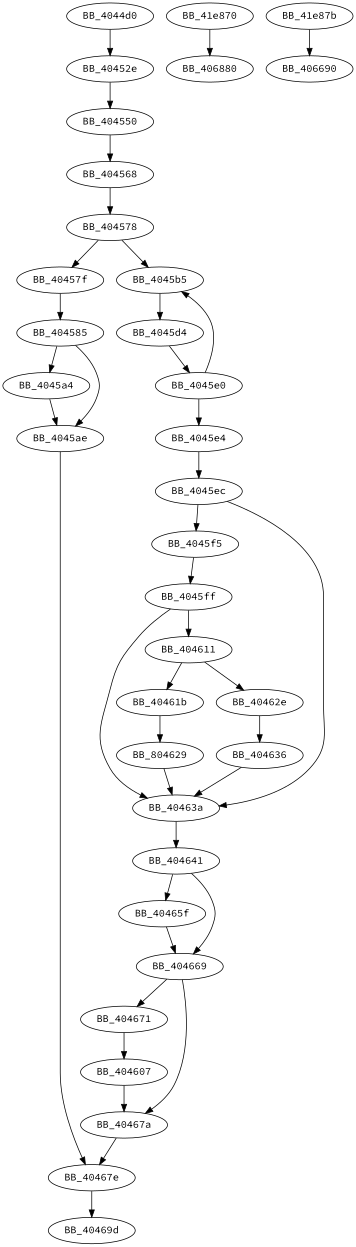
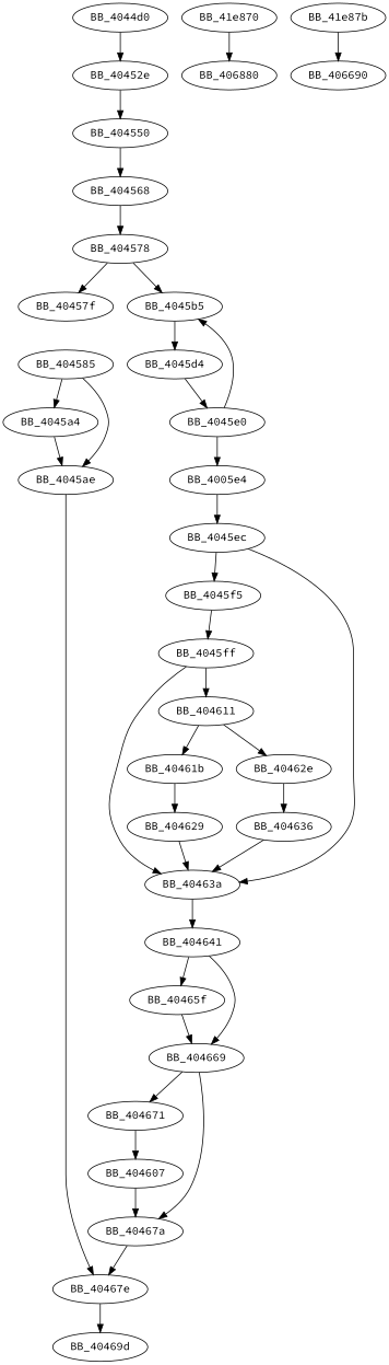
  digraph {
    fontname="Source Code Pro"
    node [fontname="Source Code Pro"]
    edge [fontname="Source Code Pro"]
    BB_4044d0
    BB_40452e
    BB_404550
    BB_404568
    BB_404578
    BB_40457f
    BB_4045b5
    BB_404585
    BB_4045d4
    BB_4045a4
    BB_4045ae
    BB_4045e0
    BB_40467e
    BB_40469d
-   BB_4045e4
+   BB_4045e4 [label=BB_4005e4]
    BB_4045ec
    BB_4045f5
    BB_40463a
    BB_4045ff
    BB_404641
    BB_404611
    BB_40465f
    BB_404669
    BB_40461b
    BB_40462e
-   BB_404629 [label=BB_804629]
+   BB_404629
    BB_404636
    BB_404671
    BB_40467a
    n30 [label=BB_404607]
    BB_41e870
    BB_406880
    BB_41e87b
    BB_406690
    BB_4044d0 -> BB_40452e
    BB_40452e -> BB_404550
    BB_404550 -> BB_404568
    BB_404568 -> BB_404578
    BB_404578 -> BB_40457f
    BB_404578 -> BB_4045b5
-   BB_40457f -> BB_404585
    BB_4045b5 -> BB_4045d4
    BB_404585 -> BB_4045a4
    BB_404585 -> BB_4045ae
    BB_4045d4 -> BB_4045e0
    BB_4045a4 -> BB_4045ae
    BB_4045ae -> BB_40467e
    BB_4045e0 -> BB_4045b5
    BB_4045e0 -> BB_4045e4
    BB_40467e -> BB_40469d
    BB_4045e4 -> BB_4045ec
    BB_4045ec -> BB_4045f5
    BB_4045ec -> BB_40463a
    BB_4045f5 -> BB_4045ff
    BB_40463a -> BB_404641
    BB_4045ff -> BB_40463a
    BB_4045ff -> BB_404611
    BB_404641 -> BB_40465f
    BB_404641 -> BB_404669
    BB_404611 -> BB_40461b
    BB_404611 -> BB_40462e
    BB_40465f -> BB_404669
    BB_404669 -> BB_404671
    BB_404669 -> BB_40467a
    BB_40461b -> BB_404629
    BB_40462e -> BB_404636
    BB_404629 -> BB_40463a
    BB_404636 -> BB_40463a
    BB_404671 -> n30
    BB_40467a -> BB_40467e
    n30 -> BB_40467a
    BB_41e870 -> BB_406880
    BB_41e87b -> BB_406690
  }
